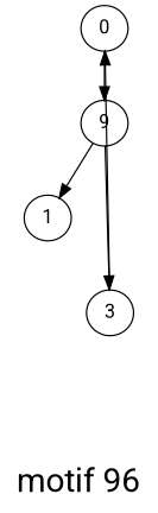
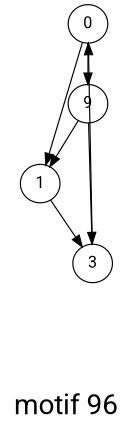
  digraph {
    fontname=Roboto
    fontsize=24
    label="\nmotif 96\n"
    splines=false
    node [fontname=Roboto shape=ellipse]
    edge [fontname=Roboto]
    0 [height=0.3 width=0.3]
    1 [height=0.3 width=0.3]
    n3 [height=0.3 label=9 width=0.3]
    3 [height=0.3 width=0.3]
+   0 -> 1
    0 -> n3
+   1 -> 3
    n3 -> 1
    n3 -> 3
    3 -> 0
  }
